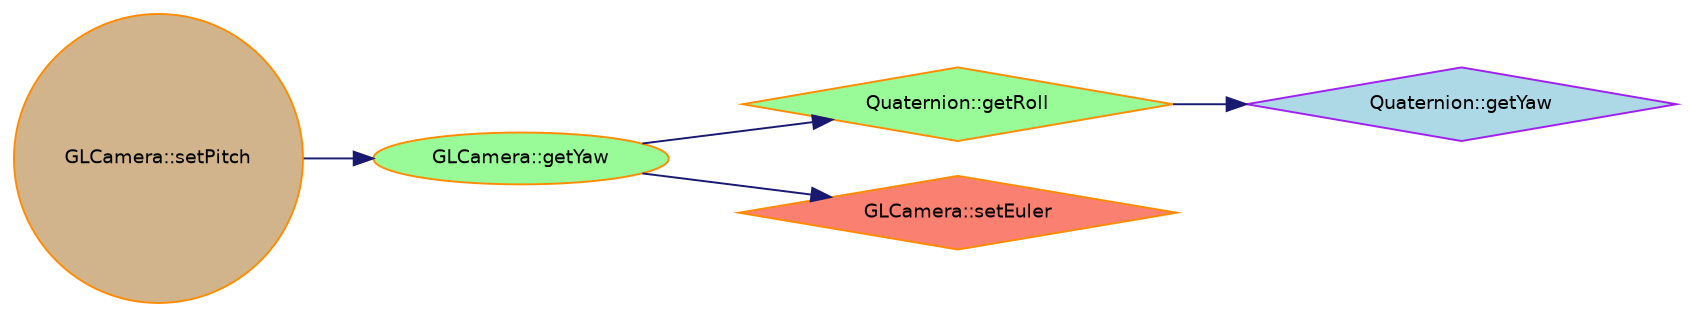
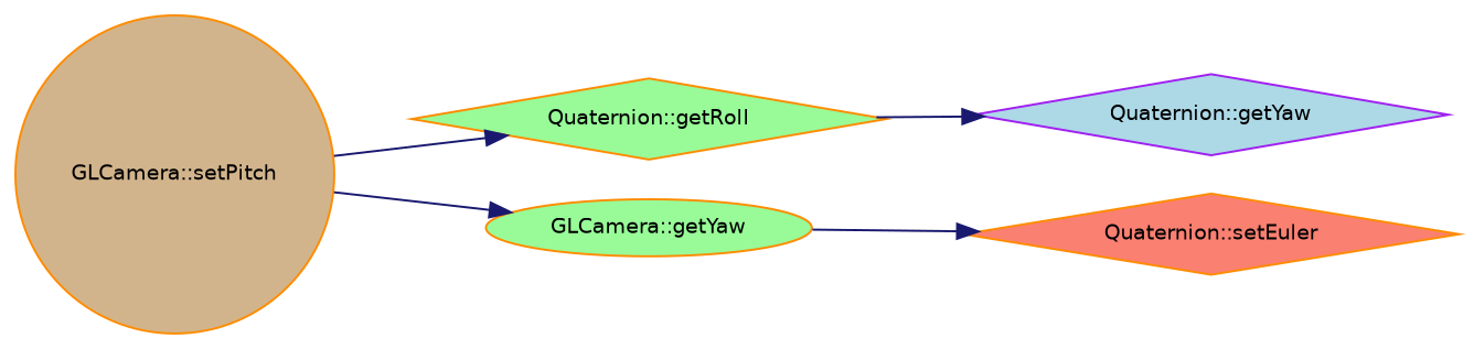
  digraph {
    rankdir=LR
    node [color=darkorange fillcolor=palegreen fontname=Helvetica fontsize=10 shape=diamond style=filled]
    edge [color=midnightblue fontname=Helvetica fontsize=10 labelfontname=Helvetica labelfontsize=10 style=solid]
    n1 [fillcolor=tan fontcolor=black height=0.2 label="GLCamera::setPitch" shape=circle width=0.4]
    n2 [height=0.2 label="Quaternion::getRoll" width=0.4]
    n3 [height=0.2 label="GLCamera::getYaw" shape=ellipse width=0.4]
    n4 [color=purple fillcolor=lightblue height=0.2 label="Quaternion::getYaw" width=0.4]
-   n5 [fillcolor=salmon height=0.2 label="GLCamera::setEuler" width=0.4]
-   n3 -> n2
+   n5 [fillcolor=salmon height=0.2 label="Quaternion::setEuler" width=0.4]
+   n1 -> n2
    n1 -> n3
    n2 -> n4
    n3 -> n5
  }
